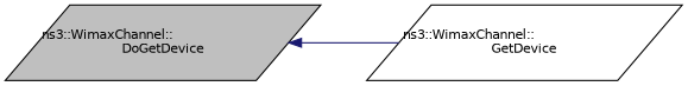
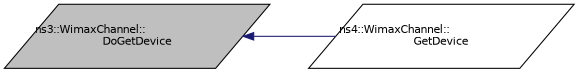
  digraph {
    rankdir=LR
    node [color=black fontname=Helvetica fontsize=10 shape=parallelogram style=filled]
    n1 [fillcolor=grey75 fontcolor=black height=0.2 label="ns3::WimaxChannel::\lDoGetDevice" width=0.4]
-   n2 [fillcolor=white height=0.2 label="ns3::WimaxChannel::\lGetDevice" width=0.4]
+   n2 [fillcolor=white height=0.2 label="ns4::WimaxChannel::\lGetDevice" width=0.4]
    n1 -> n2 [color=midnightblue dir=back fontname=Helvetica fontsize=10 labelfontname=Helvetica labelfontsize=10 style=solid]
  }
